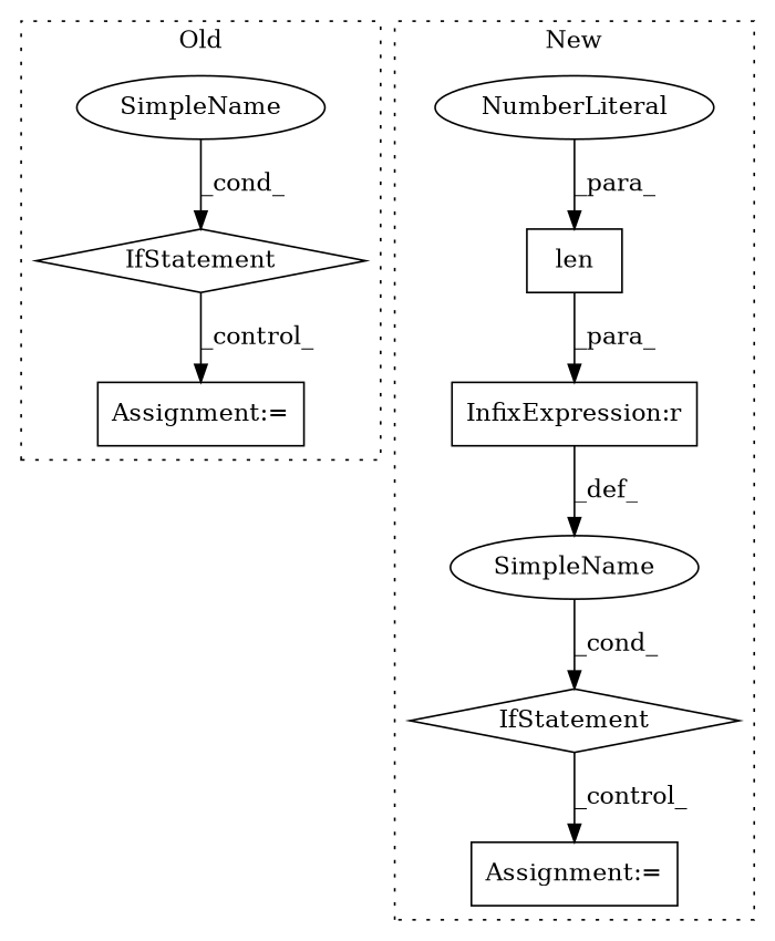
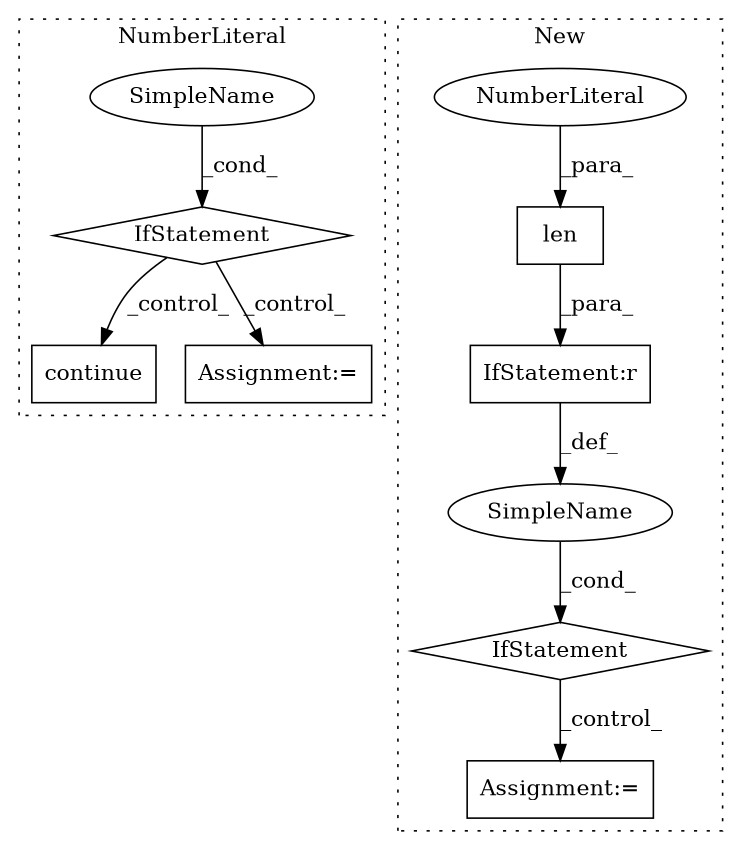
  digraph {
    node [a=25 l=1 shape=box]
+   n1 [a=18 l=9 label=continue s=750]
    n2 [l="4,2" label=IfStatement s="656,738" shape=diamond]
    n3 [a=42 label=SimpleName shape=ellipse l=""]
    n4 [a=7 label="Assignment:=" s=802]
    n5 [a=32 l="4,1" label=len s="1532,1545"]
-   n6 [a=27 l=4 label="InfixExpression:r" s=1546]
+   n6 [a=27 l=4 label="IfStatement:r" s=1546]
    n7 [l="4,2" label=IfStatement s="1528,1551" shape=diamond]
    n8 [a=34 label=NumberLiteral s=1550 shape=ellipse]
    n9 [a=7 label="Assignment:=" s=1582]
    n10 [a=42 label=SimpleName shape=ellipse l=""]
    subgraph cluster_1 {
-     label=Old
+     label=NumberLiteral
      style=dotted
+     n1
      n2
      n3
      n4
    }
    subgraph cluster_2 {
      label=New
      style=dotted
      n5
      n6
      n7
      n8
      n9
      n10
    }
+   n2 -> n1 [label=_control_]
    n2 -> n4 [label=_control_]
    n3 -> n2 [label=_cond_]
    n5 -> n6 [label=_para_]
    n6 -> n10 [label=_def_]
    n7 -> n9 [label=_control_]
    n8 -> n5 [label=_para_]
    n10 -> n7 [label=_cond_]
  }
